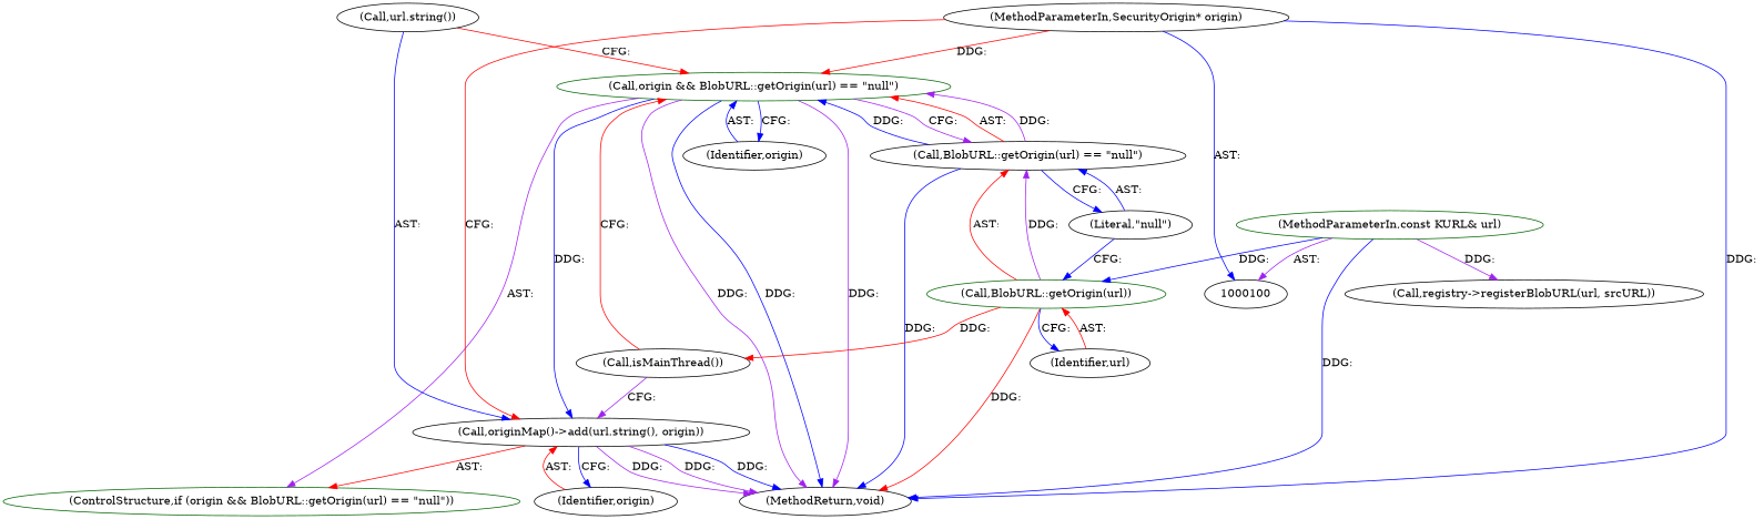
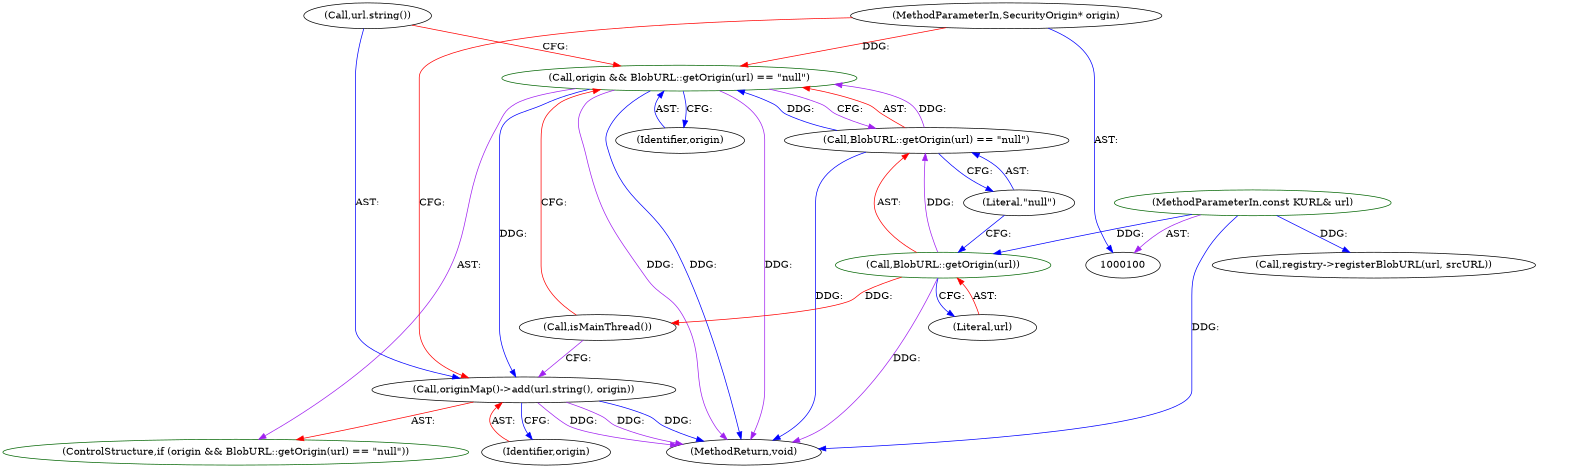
  digraph {
    node [color=black]
    edge [color=blue]
    n1 [color=darkgreen label="(Call,origin && BlobURL::getOrigin(url) == \"null\")"]
    n2 [label="(Call,BlobURL::getOrigin(url) == \"null\")"]
    n3 [label="(Call,originMap()->add(url.string(), origin))"]
    n4 [color=darkgreen label="(ControlStructure,if (origin && BlobURL::getOrigin(url) == \"null\"))"]
    n5 [label="(MethodReturn,void)"]
    n6 [label="(Identifier,origin)"]
    n7 [label="(Literal,\"null\")"]
    n8 [label="(Identifier,origin)"]
    n9 [label="(MethodParameterIn,SecurityOrigin* origin)"]
    1000100
    n11 [color=darkgreen label="(Call,BlobURL::getOrigin(url))"]
-   n12 [label="(Identifier,url)"]
+   n12 [label="(Literal,url)"]
    n13 [label="(Call,isMainThread())"]
    n14 [label="(Call,registry->registerBlobURL(url, srcURL))"]
    n15 [color=darkgreen label="(MethodParameterIn,const KURL& url)"]
    n16 [label="(Call,url.string())"]
    n1 -> n2 [color=purple label="CFG: "]
    n1 -> n3 [label="DDG: "]
    n1 -> n4 [color=purple label="AST: "]
    n1 -> n5 [color=purple label="DDG: "]
    n1 -> n5 [label="DDG: "]
    n1 -> n5 [color=purple label="DDG: "]
    n1 -> n6 [label="CFG: "]
    n2 -> n1 [color=red label="AST: "]
    n2 -> n1 [color=purple label="DDG: "]
    n2 -> n1 [label="DDG: "]
    n2 -> n5 [label="DDG: "]
    n2 -> n7 [label="CFG: "]
    n3 -> n4 [color=red label="AST: "]
    n3 -> n5 [color=purple label="DDG: "]
    n3 -> n5 [color=purple label="DDG: "]
    n3 -> n5 [label="DDG: "]
    n3 -> n8 [label="CFG: "]
    n6 -> n1 [label="AST: "]
    n7 -> n2 [label="AST: "]
    n7 -> n11 [label="CFG: "]
    n8 -> n3 [color=red label="AST: "]
    n9 -> n1 [color=red label="DDG: "]
    n9 -> n3 [color=red label="CFG: "]
-   n9 -> n5 [label="DDG: "]
    n9 -> 1000100 [label="AST: "]
    n11 -> n2 [color=red label="AST: "]
    n11 -> n2 [color=purple label="DDG: "]
-   n11 -> n5 [color=red label="DDG: "]
+   n11 -> n5 [color=purple label="DDG: "]
    n11 -> n12 [label="CFG: "]
    n11 -> n13 [color=red label="DDG: "]
    n12 -> n11 [color=red label="AST: "]
    n13 -> n1 [color=red label="CFG: "]
    n13 -> n3 [color=purple label="CFG: "]
    n15 -> n5 [label="DDG: "]
    n15 -> 1000100 [color=purple label="AST: "]
    n15 -> n11 [label="DDG: "]
-   n15 -> n14 [color=purple label="DDG: "]
+   n15 -> n14 [label="DDG: "]
    n16 -> n1 [color=red label="CFG: "]
    n16 -> n3 [label="AST: "]
  }
